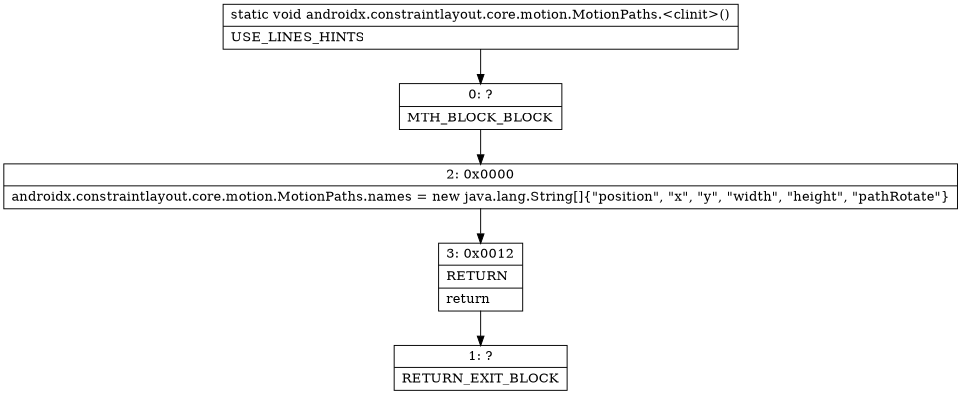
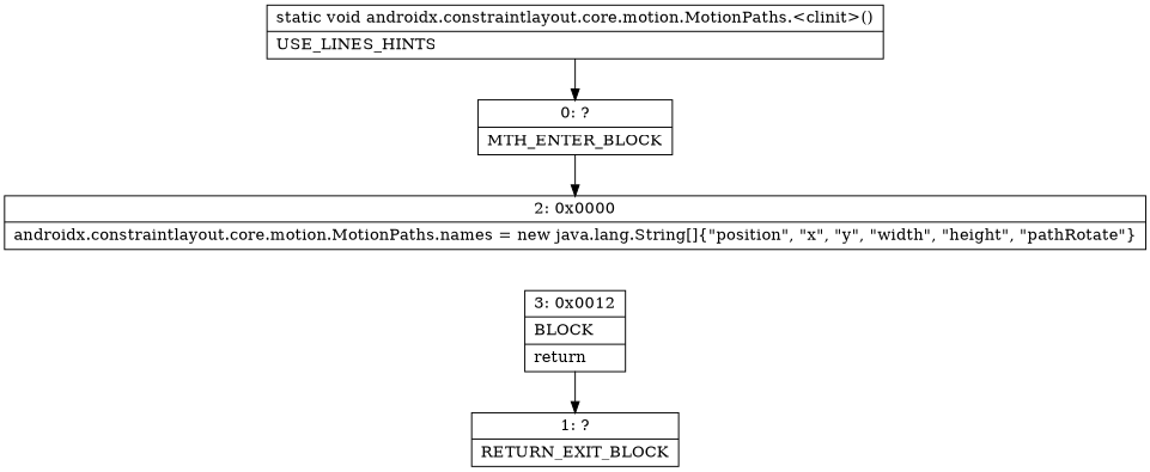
  digraph {
    node [shape=record]
-   n1 [label="{0\:\ ?|MTH_BLOCK_BLOCK\l}"]
+   n1 [label="{0\:\ ?|MTH_ENTER_BLOCK\l}"]
    n2 [label="{2\:\ 0x0000|androidx.constraintlayout.core.motion.MotionPaths.names = new java.lang.String[]\{\"position\", \"x\", \"y\", \"width\", \"height\", \"pathRotate\"\}\l}"]
-   n3 [label="{3\:\ 0x0012|RETURN\l|return\l}"]
+   n3 [label="{3\:\ 0x0012|BLOCK\l|return\l}"]
    n4 [label="{1\:\ ?|RETURN_EXIT_BLOCK\l}"]
    n5 [label="{static void androidx.constraintlayout.core.motion.MotionPaths.\<clinit\>()  | USE_LINES_HINTS\l}"]
    n1 -> n2
-   n2 -> n3
    n3 -> n4
    n5 -> n1
  }
